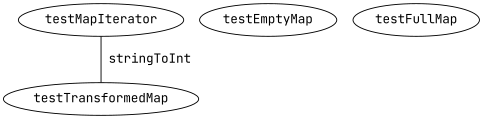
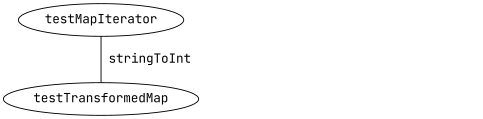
  digraph {
    fontname="JetBrains Mono"
    node [fontname="JetBrains Mono"]
    testMapIterator
    testTransformedMap
-   testEmptyMap
-   testFullMap
    testMapIterator -> testTransformedMap [dir=none label=" stringToInt" fontname="JetBrains Mono"]
  }
